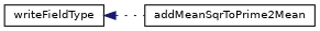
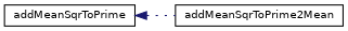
  digraph {
    rankdir=LR
    node [color=black fillcolor=white fontname=Helvetica fontsize=10 shape=record style=filled]
-   n1 [fontcolor=black height=0.2 label=writeFieldType width=0.4]
+   n1 [fontcolor=black height=0.2 label=addMeanSqrToPrime width=0.4]
    n2 [height=0.2 label=addMeanSqrToPrime2Mean width=0.4]
    n1 -> n2 [color=midnightblue dir=back fontname=Helvetica fontsize=10 labelfontname=Helvetica labelfontsize=10 style=dotted]
  }
